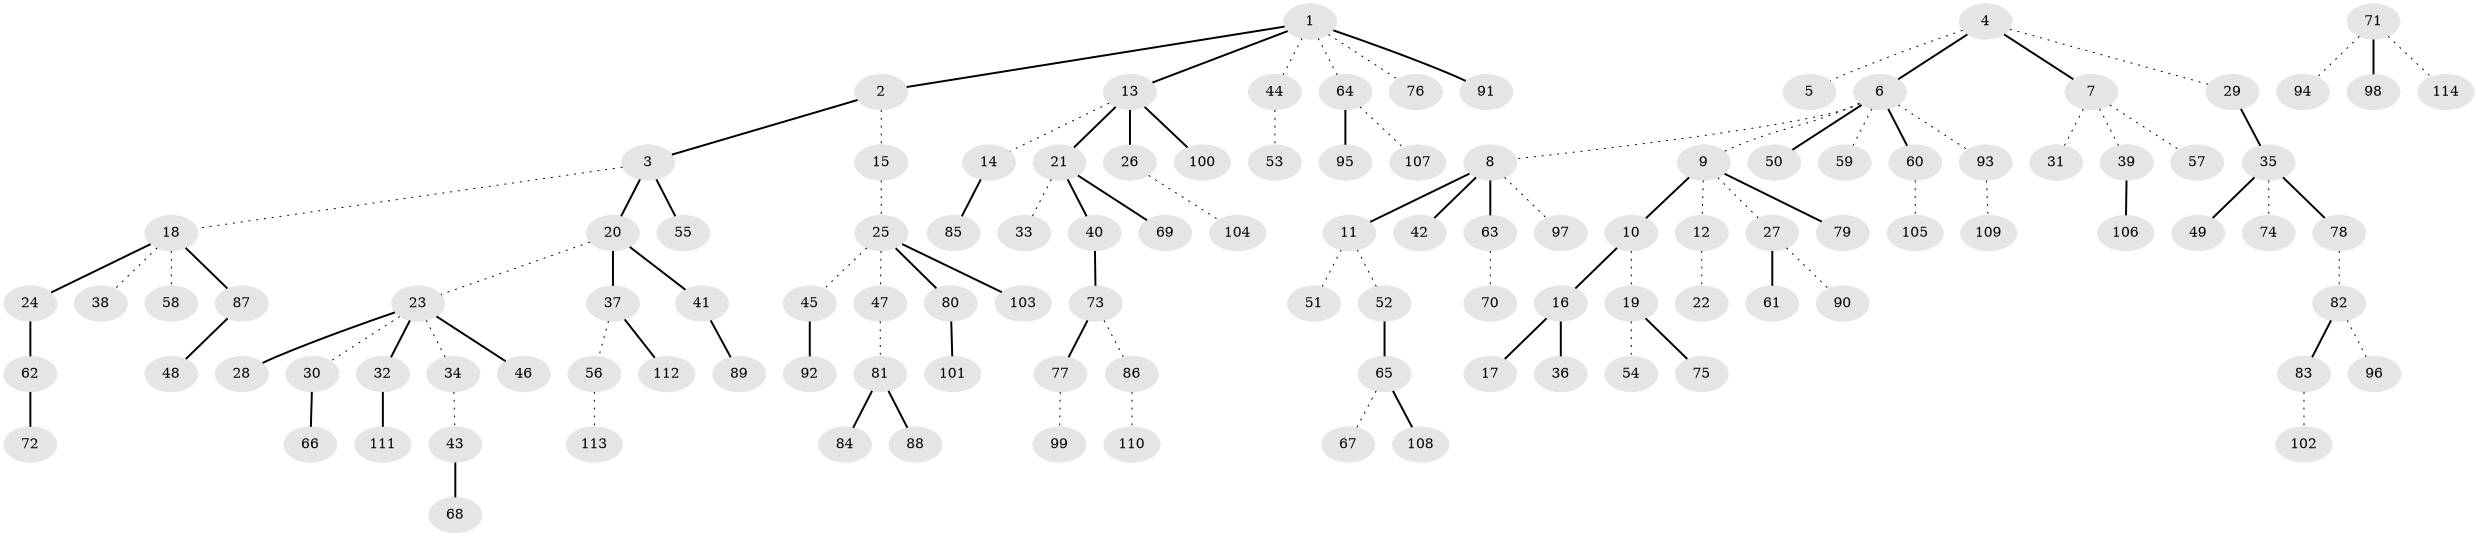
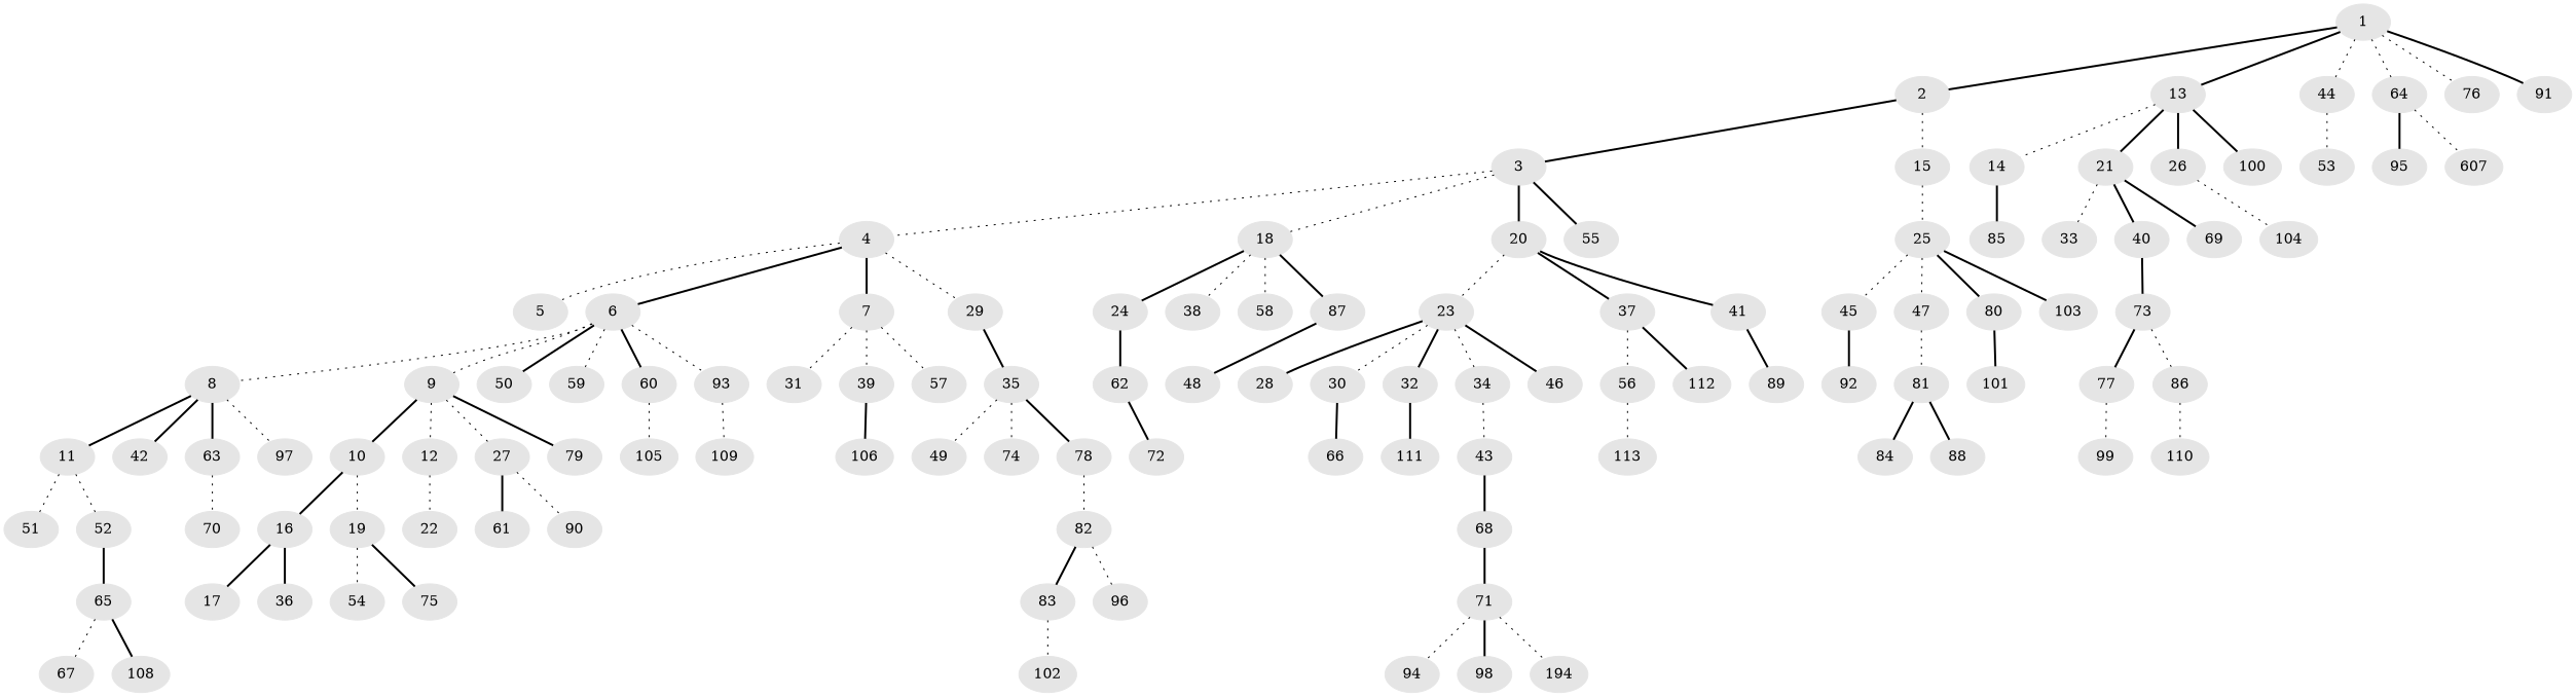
  graph {
    node [color=gray90 style=filled]
    edge [style=bold]
    1
    2
    13
    44
    64
    76
    91
    3
    15
    14
    21
    26
    100
    53
    95
-   107
+   107 [label=607]
    4
    18
    20
    55
    25
    5
    6
    7
    29
    24
    38
    58
    87
    23
    37
    41
    8
    9
    50
    59
    60
    93
    31
    39
    57
    35
    11
    42
    63
    97
    10
    12
    27
    79
    105
    109
    106
    51
    52
    70
    16
    19
    22
    61
    90
    17
    36
    54
    75
    65
    85
    33
    40
    69
    104
    45
    47
    80
    103
    62
    48
    28
    30
    32
    34
    46
    56
    112
    89
    73
    66
    111
    43
    72
    92
    81
    101
    49
    74
    78
    68
    82
    113
    77
    86
    71
    84
    88
    67
    108
    94
    98
-   114
+   114 [label=194]
    99
    110
    83
    96
    102
    1 -- 2
    1 -- 13
    1 -- 44 [style=dotted]
    1 -- 64 [style=dotted]
    1 -- 76 [style=dotted]
    1 -- 91
    2 -- 3
    2 -- 15 [style=dotted]
    13 -- 14 [style=dotted]
    13 -- 21
    13 -- 26
    13 -- 100
    44 -- 53 [style=dotted]
    64 -- 95
    64 -- 107 [style=dotted]
+   3 -- 4 [style=dotted]
    3 -- 18 [style=dotted]
    3 -- 20
    3 -- 55
    15 -- 25 [style=dotted]
    14 -- 85
    21 -- 33 [style=dotted]
    21 -- 40
    21 -- 69
    26 -- 104 [style=dotted]
    4 -- 5 [style=dotted]
    4 -- 6
    4 -- 7
    4 -- 29 [style=dotted]
    18 -- 24
    18 -- 38 [style=dotted]
    18 -- 58 [style=dotted]
    18 -- 87
    20 -- 23 [style=dotted]
    20 -- 37
    20 -- 41
    25 -- 45 [style=dotted]
    25 -- 47 [style=dotted]
    25 -- 80
    25 -- 103
    6 -- 8 [style=dotted]
    6 -- 9 [style=dotted]
    6 -- 50
    6 -- 59 [style=dotted]
    6 -- 60
    6 -- 93 [style=dotted]
    7 -- 31 [style=dotted]
    7 -- 39 [style=dotted]
    7 -- 57 [style=dotted]
    29 -- 35
    24 -- 62
    87 -- 48
    23 -- 28
    23 -- 30 [style=dotted]
    23 -- 32
    23 -- 34 [style=dotted]
    23 -- 46
    37 -- 56 [style=dotted]
    37 -- 112
    41 -- 89
    8 -- 11
    8 -- 42
    8 -- 63
    8 -- 97 [style=dotted]
    9 -- 10
    9 -- 12 [style=dotted]
    9 -- 27 [style=dotted]
    9 -- 79
    60 -- 105 [style=dotted]
    93 -- 109 [style=dotted]
    39 -- 106
-   35 -- 49
+   35 -- 49 [style=dotted]
    35 -- 74 [style=dotted]
    35 -- 78
    11 -- 51 [style=dotted]
    11 -- 52 [style=dotted]
    63 -- 70 [style=dotted]
    10 -- 16
    10 -- 19 [style=dotted]
    12 -- 22 [style=dotted]
    27 -- 61
    27 -- 90 [style=dotted]
    52 -- 65
    16 -- 17
    16 -- 36
    19 -- 54 [style=dotted]
    19 -- 75
    65 -- 67 [style=dotted]
    65 -- 108
    40 -- 73
    45 -- 92
    47 -- 81 [style=dotted]
    80 -- 101
    62 -- 72
    30 -- 66
    32 -- 111
    34 -- 43 [style=dotted]
    56 -- 113 [style=dotted]
    73 -- 77
    73 -- 86 [style=dotted]
    43 -- 68
    81 -- 84
    81 -- 88
    78 -- 82 [style=dotted]
+   68 -- 71
    82 -- 83
    82 -- 96 [style=dotted]
    77 -- 99 [style=dotted]
    86 -- 110 [style=dotted]
    71 -- 94 [style=dotted]
    71 -- 98
    71 -- 114 [style=dotted]
    83 -- 102 [style=dotted]
  }
